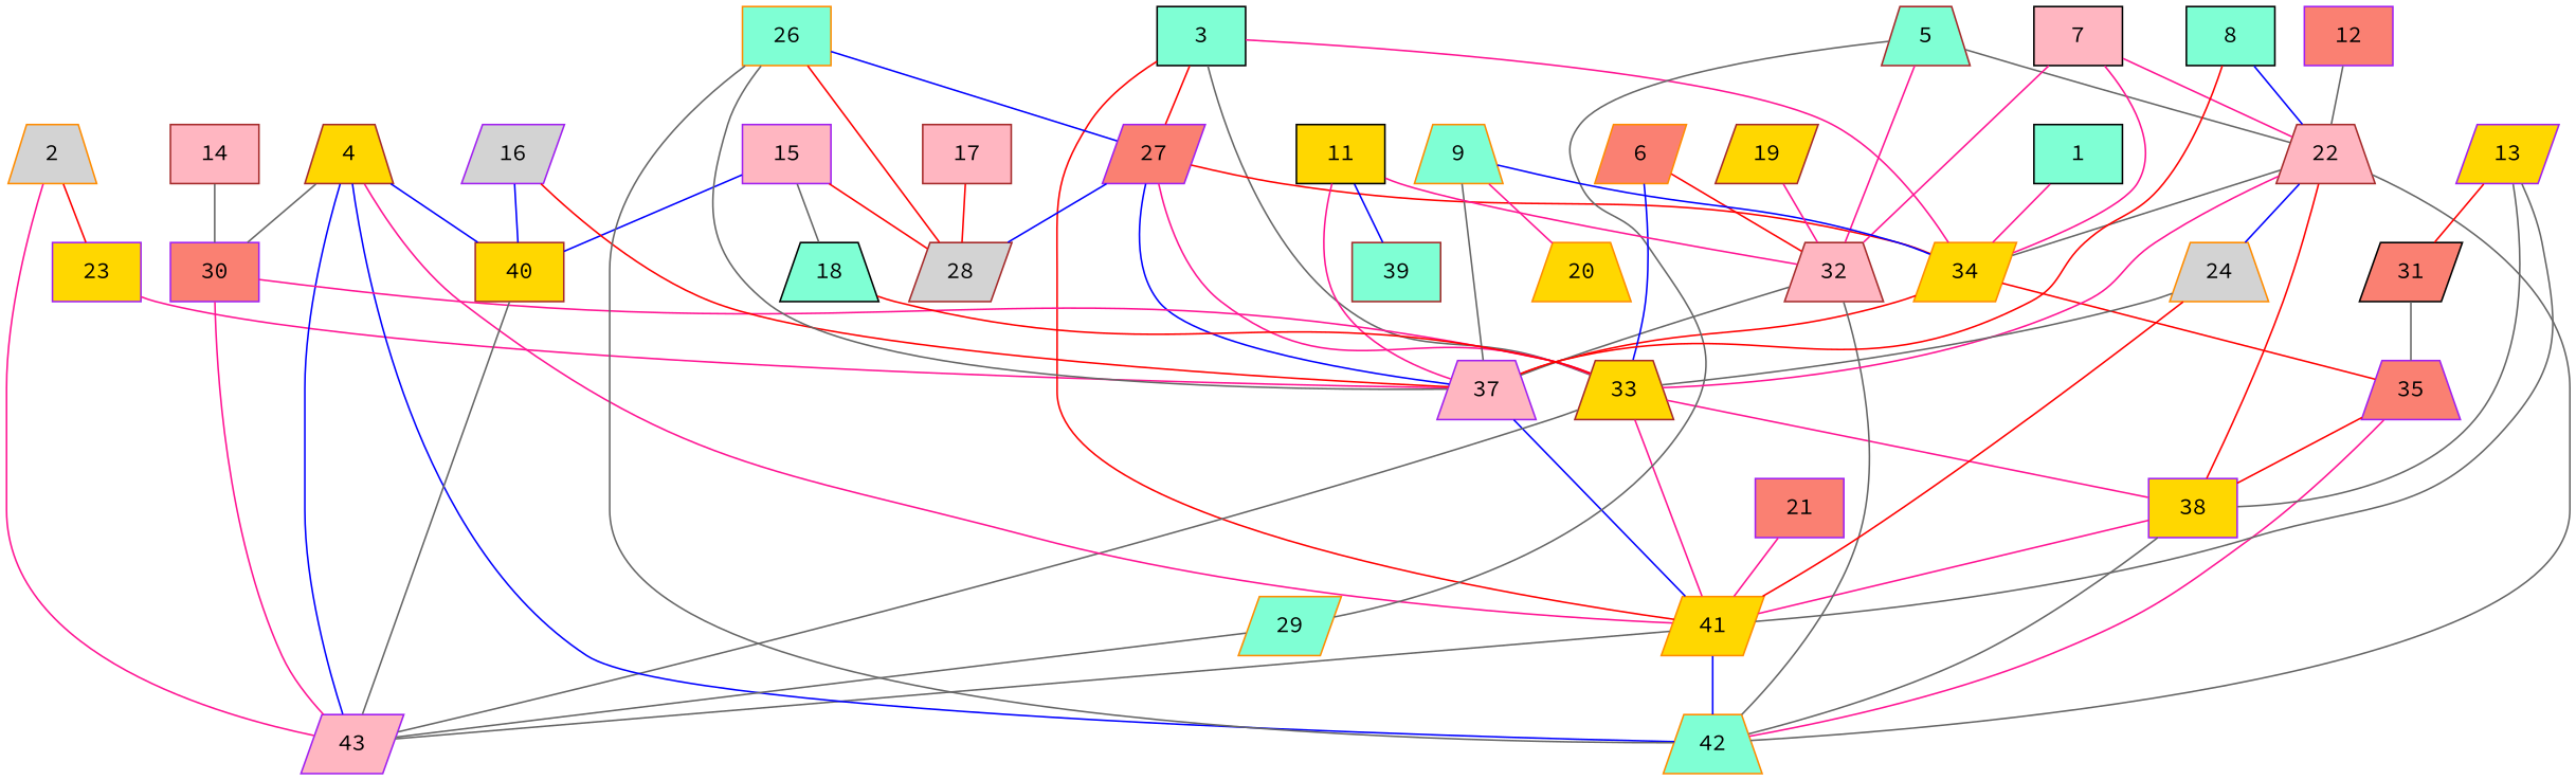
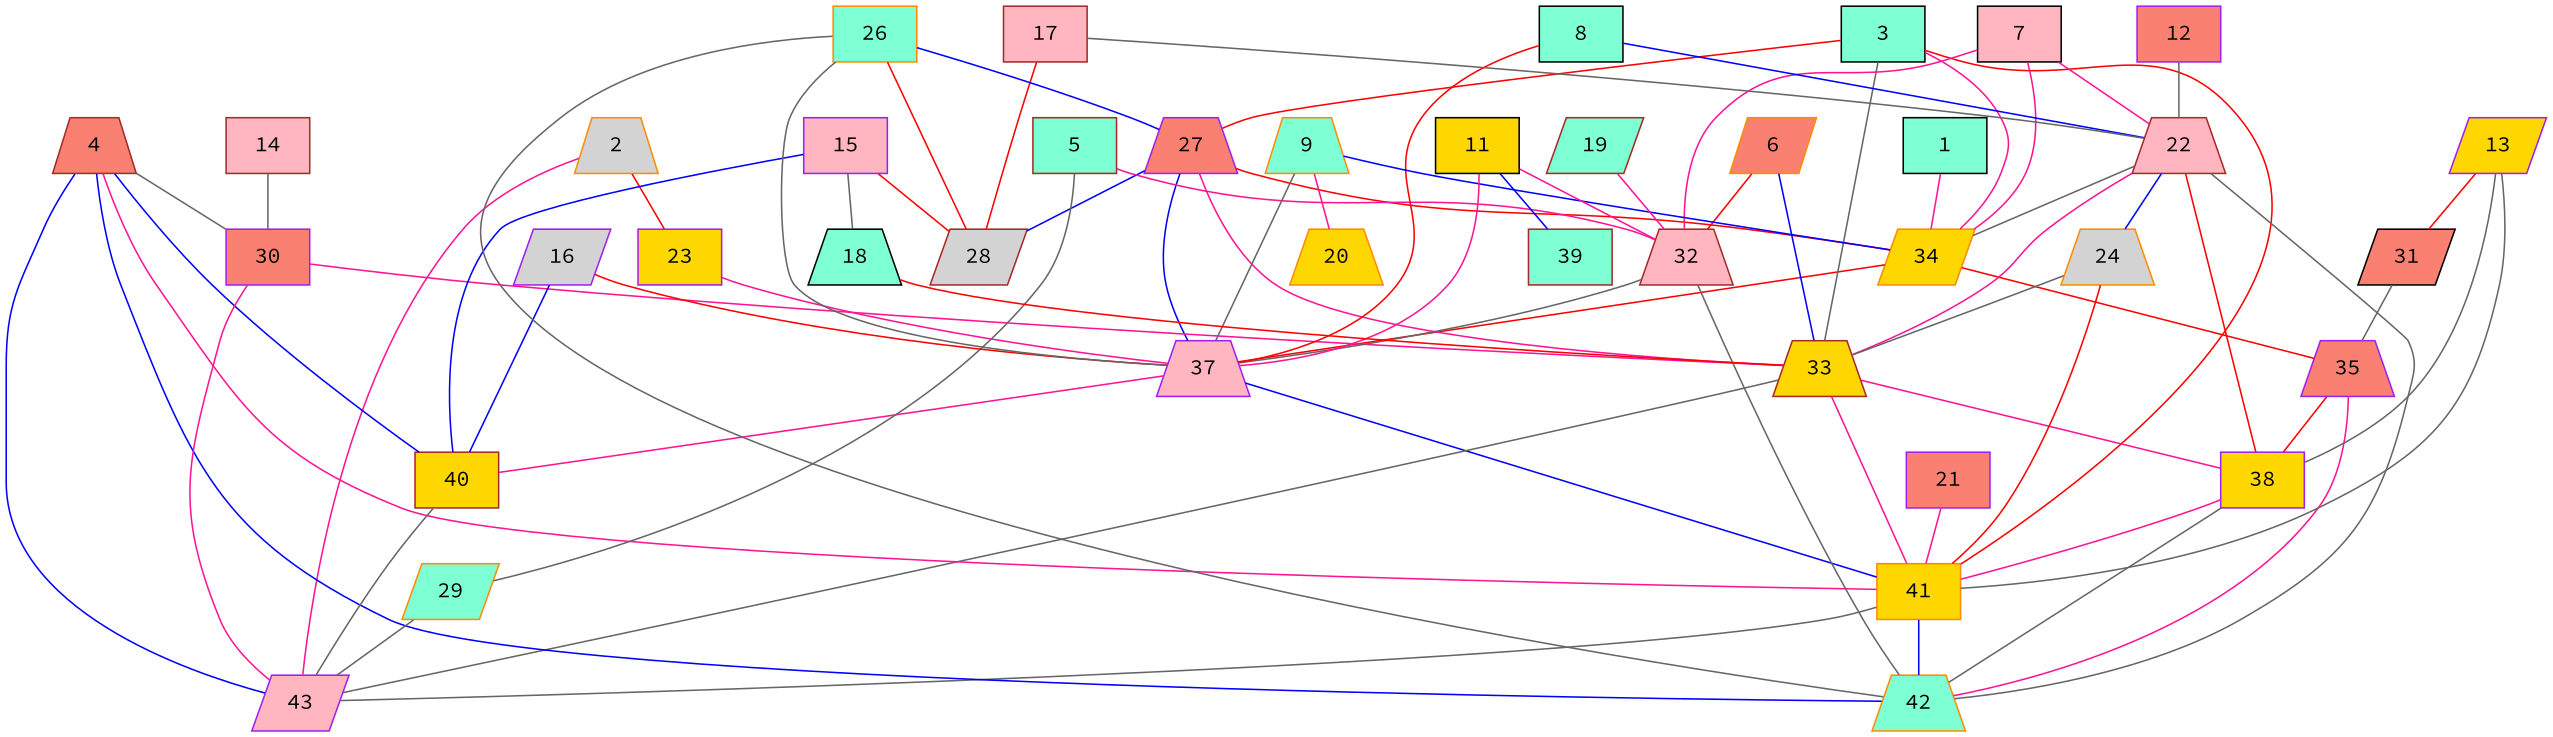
  graph {
    fontname="Source Code Pro"
    node [color=purple fillcolor=gold fontname="Source Code Pro" shape=box style=filled]
    edge [color=deeppink fontname="Source Code Pro" weight=1.0]
    1 [color=black fillcolor=aquamarine]
    34 [color=darkorange shape=parallelogram]
    37 [fillcolor=lightpink shape=trapezium]
    35 [fillcolor=salmon shape=trapezium]
    2 [color=darkorange fillcolor=lightgrey shape=trapezium]
    23
    43 [fillcolor=lightpink shape=parallelogram]
    3 [color=black fillcolor=aquamarine]
-   27 [fillcolor=salmon shape=parallelogram]
+   27 [fillcolor=salmon shape=trapezium]
    33 [color=brown shape=trapezium]
-   41 [color=darkorange shape=parallelogram]
+   41 [color=darkorange]
    28 [color=brown fillcolor=lightgrey shape=parallelogram]
    38
    42 [color=darkorange fillcolor=aquamarine shape=trapezium]
-   4 [color=brown shape=trapezium]
+   4 [color=brown fillcolor=salmon shape=trapezium]
    30 [fillcolor=salmon]
    40 [color=brown]
-   5 [color=brown fillcolor=aquamarine shape=trapezium]
+   5 [color=brown fillcolor=aquamarine]
    29 [color=darkorange fillcolor=aquamarine shape=parallelogram]
    32 [color=brown fillcolor=lightpink shape=trapezium]
    6 [color=darkorange fillcolor=salmon shape=parallelogram]
    7 [color=black fillcolor=lightpink]
    22 [color=brown fillcolor=lightpink shape=trapezium]
    24 [color=darkorange fillcolor=lightgrey shape=trapezium]
    8 [color=black fillcolor=aquamarine]
    9 [color=darkorange fillcolor=aquamarine shape=trapezium]
    20 [color=darkorange shape=trapezium]
    11 [color=black]
    39 [color=brown fillcolor=aquamarine]
    12 [fillcolor=salmon]
    13 [shape=parallelogram]
    31 [color=black fillcolor=salmon shape=parallelogram]
    14 [color=brown fillcolor=lightpink]
    15 [fillcolor=lightpink]
    18 [color=black fillcolor=aquamarine shape=trapezium]
    16 [fillcolor=lightgrey shape=parallelogram]
    17 [color=brown fillcolor=lightpink]
-   19 [color=brown shape=parallelogram]
+   19 [color=brown fillcolor=aquamarine shape=parallelogram]
    21 [fillcolor=salmon]
    26 [color=darkorange fillcolor=aquamarine]
    1 -- 34
    34 -- 37 [color=red]
    34 -- 35 [color=red]
    37 -- 41 [color=blue weight=2.0]
+   37 -- 40 [weight=3.0]
    35 -- 38 [color=red]
    35 -- 42
    2 -- 23 [color=red]
    2 -- 43
    23 -- 37
    3 -- 34
    3 -- 27 [color=red]
    3 -- 33 [color=gray40]
    3 -- 41 [color=red]
    27 -- 34 [color=red]
    27 -- 37 [color=blue]
    27 -- 33
    27 -- 28 [color=blue]
    33 -- 43 [color=gray40]
    33 -- 41
    33 -- 38
    41 -- 43 [color=gray40]
    41 -- 42 [color=blue weight=3.0]
    38 -- 41
    38 -- 42 [color=gray40]
    4 -- 43 [color=blue weight=2.0]
    4 -- 41
    4 -- 42 [color=blue]
    4 -- 30 [color=gray40]
    4 -- 40 [color=blue]
    30 -- 43
    30 -- 33
    40 -- 43 [color=gray40]
    5 -- 29 [color=gray40]
    5 -- 32
    29 -- 43 [color=gray40]
    32 -- 37 [color=gray40]
    32 -- 42 [color=gray40]
    6 -- 33 [color=blue]
    6 -- 32 [color=red]
    7 -- 34
    7 -- 32 [weight=2.0]
    7 -- 22
    22 -- 34 [color=gray40]
    22 -- 33
    22 -- 38 [color=red]
    22 -- 42 [color=gray40]
    22 -- 24 [color=blue]
    24 -- 33 [color=gray40]
    24 -- 41 [color=red]
    8 -- 37 [color=red]
    8 -- 22 [color=blue]
    9 -- 34 [color=blue]
    9 -- 37 [color=gray40]
    9 -- 20
    11 -- 37
    11 -- 32
    11 -- 39 [color=blue]
    12 -- 22 [color=gray40]
    13 -- 41 [color=gray40]
    13 -- 38 [color=gray40]
    13 -- 31 [color=red]
    31 -- 35 [color=gray40 weight=2.0]
    14 -- 30 [color=gray40]
    15 -- 28 [color=red]
    15 -- 40 [color=blue]
    15 -- 18 [color=gray40]
    18 -- 33 [color=red]
    16 -- 37 [color=red]
    16 -- 40 [color=blue]
    17 -- 28 [color=red]
-   5 -- 22 [color=gray40]
+   17 -- 22 [color=gray40]
    19 -- 32
    21 -- 41
    26 -- 37 [color=gray40]
    26 -- 27 [color=blue]
    26 -- 28 [color=red]
    26 -- 42 [color=gray40]
  }
